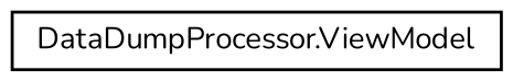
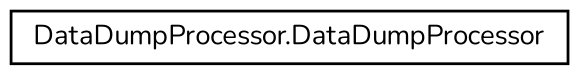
  digraph {
    rankdir=LR
    fontname=Nunito
-   n1 [color=black fillcolor=white fontname=Nunito fontsize=10 height=0.2 label="DataDumpProcessor.ViewModel" shape=box style=filled width=0.4]
+   n1 [color=black fillcolor=white fontname=Nunito fontsize=10 height=0.2 label="DataDumpProcessor.DataDumpProcessor" shape=box style=filled width=0.4]
  }
